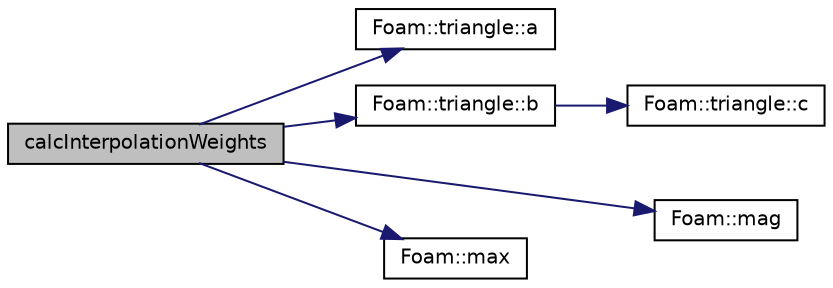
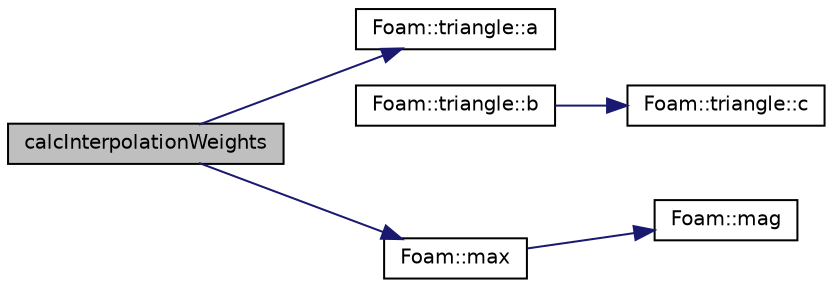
  digraph {
    rankdir=LR
    node [color=black fontname=Helvetica fontsize=10 shape=record]
    edge [color=midnightblue fontname=Helvetica fontsize=10 labelfontname=Helvetica labelfontsize=10 style=solid]
    n1 [fillcolor=grey75 fontcolor=black height=0.2 label=calcInterpolationWeights style=filled width=0.4]
    n2 [height=0.2 label="Foam::triangle::a" width=0.4]
    n3 [height=0.2 label="Foam::triangle::b" width=0.4]
    n4 [height=0.2 label="Foam::mag" width=0.4]
    n5 [height=0.2 label="Foam::max" width=0.4]
    n6 [height=0.2 label="Foam::triangle::c" width=0.4]
    n1 -> n2
-   n1 -> n3
-   n1 -> n4
+   n5 -> n4
    n1 -> n5
    n3 -> n6
  }
